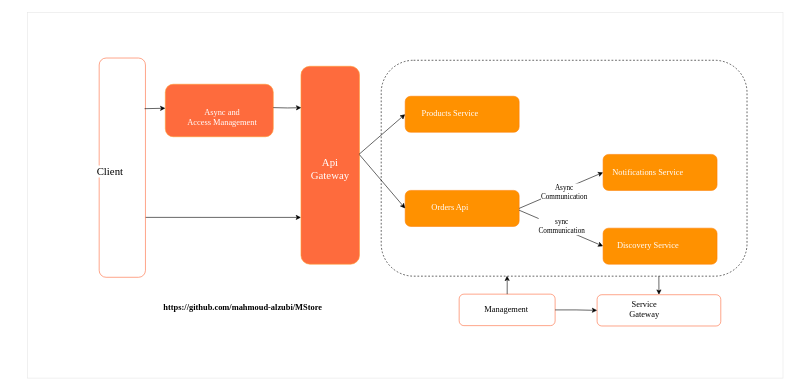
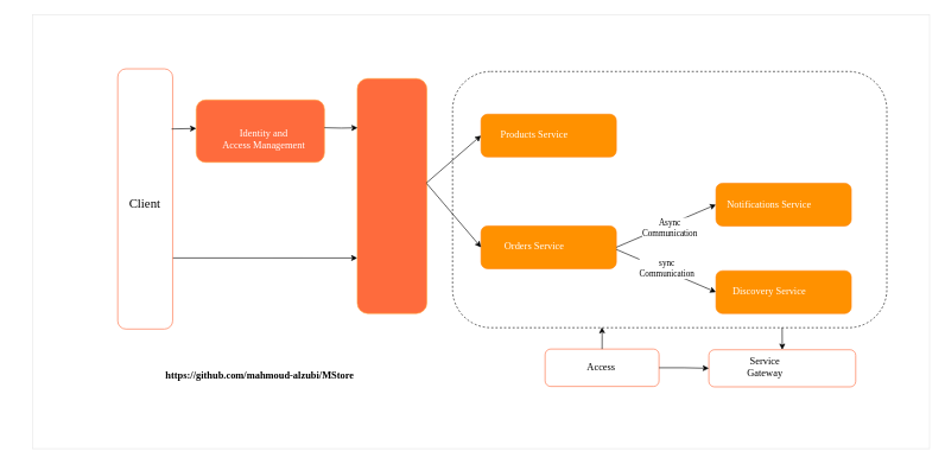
  <mxCell id="0" />
  <mxCell id="1" parent="0" />
  <mxCell id="2" value="" style="rounded=0;whiteSpace=wrap;html=1;fillColor=none;strokeColor=#E6E6E6;" vertex="1" parent="1"><mxGeometry x="45" y="20" width="1260" height="610" as="geometry" /></mxCell>
  <mxCell id="3" value="" style="rounded=1;whiteSpace=wrap;html=1;fillColor=none;dashed=1" vertex="1" parent="1"><mxGeometry x="635" y="100" width="610" height="360" as="geometry" /></mxCell>
  <mxCell id="4" style="edgeStyle=orthogonalEdgeStyle;rounded=0;orthogonalLoop=1;jettySize=auto;html=1;entryX=0;entryY=0.5;entryDx=0;entryDy=0;" edge="1" parent="1" target="35"><mxGeometry relative="1" as="geometry"><mxPoint x="1098" y="460" as="sourcePoint" /></mxGeometry></mxCell>
  <mxCell id="5" style="edgeStyle=orthogonalEdgeStyle;rounded=0;orthogonalLoop=1;jettySize=auto;html=1;entryX=0.483;entryY=0.983;entryDx=0;entryDy=0;entryPerimeter=0;" edge="1" parent="1"><mxGeometry relative="1" as="geometry"><mxPoint x="240.215" y="361.997" as="sourcePoint" /><mxPoint x="501.248" y="362.01" as="targetPoint" /></mxGeometry></mxCell>
  <mxCell id="6" value="" style="rounded=1;whiteSpace=wrap;html=1;rotation=90;fillColor=#FFFFFF;strokeColor=#FE6B3D;" vertex="1" parent="1"><mxGeometry x="20.48" y="240.48" width="365.63" height="77.18" as="geometry" /></mxCell>
- <mxCell id="7" value="&lt;font style=&quot;font-size: 18px;&quot;&gt;&lt;font data-font-src=&quot;https://fonts.googleapis.com/css?family=Montserrat&quot; face=&quot;Montserrat&quot;&gt;&lt;br&gt;&lt;span style=&quot;border-color: var(--border-color); color: rgb(0, 0, 0); font-style: normal; font-variant-ligatures: normal; font-variant-caps: normal; letter-spacing: normal; orphans: 2; text-align: center; text-indent: 0px; text-transform: none; widows: 2; word-spacing: 0px; -webkit-text-stroke-width: 0px; background-color: rgb(255, 255, 255); text-decoration-thickness: initial; text-decoration-style: initial; text-decoration-color: initial;&quot;&gt;Client&lt;/span&gt;&lt;/font&gt;&lt;br&gt;&lt;/font&gt;" style="text;html=1;strokeColor=none;fillColor=none;align=center;verticalAlign=middle;whiteSpace=wrap;rounded=0;" vertex="1" parent="1"><mxGeometry x="153.3" y="260" width="60" height="30" as="geometry" /></mxCell>
+ <mxCell id="7" value="&lt;font style=&quot;font-size: 18px;&quot;&gt;&lt;font data-font-src=&quot;https://fonts.googleapis.com/css?family=Montserrat&quot; face=&quot;Montserrat&quot;&gt;&lt;br&gt;&lt;span style=&quot;border-color: var(--border-color); color: rgb(0, 0, 0); font-style: normal; font-variant-ligatures: normal; font-variant-caps: normal; letter-spacing: normal; orphans: 2; text-align: center; text-indent: 0px; text-transform: none; widows: 2; word-spacing: 0px; -webkit-text-stroke-width: 0px; background-color: rgb(255, 255, 255); text-decoration-thickness: initial; text-decoration-style: initial; text-decoration-color: initial;&quot;&gt;Client&lt;/span&gt;&lt;/font&gt;&lt;br&gt;&lt;/font&gt;" style="text;html=1;strokeColor=none;fillColor=none;align=center;verticalAlign=middle;whiteSpace=wrap;rounded=0;" vertex="1" parent="1"><mxGeometry x="173.3" y="260" width="60" height="30" as="geometry" /></mxCell>
  <mxCell id="8" value="" style="group" vertex="1" connectable="0" parent="1"><mxGeometry x="275" y="140" width="180" height="87.5" as="geometry" /></mxCell>
  <mxCell id="9" value="" style="rounded=1;whiteSpace=wrap;html=1;rotation=-180;fillColor=#FE6B3D;strokeColor=#FF9933;" vertex="1" parent="8"><mxGeometry width="180" height="87.5" as="geometry" /></mxCell>
- <mxCell id="10" value="&lt;font style=&quot;font-size: 14px;&quot; data-font-src=&quot;https://fonts.googleapis.com/css?family=Montserrat&quot; face=&quot;Montserrat&quot;&gt;Async and &lt;br&gt;Access Management&lt;/font&gt;" style="text;html=1;strokeColor=none;fillColor=none;align=center;verticalAlign=middle;whiteSpace=wrap;rounded=0;fontColor=#FFF;" vertex="1" parent="8"><mxGeometry x="20" y="40" width="150" height="30" as="geometry" /></mxCell>
+ <mxCell id="10" value="&lt;font style=&quot;font-size: 14px;&quot; data-font-src=&quot;https://fonts.googleapis.com/css?family=Montserrat&quot; face=&quot;Montserrat&quot;&gt;Identity and &lt;br&gt;Access Management&lt;/font&gt;" style="text;html=1;strokeColor=none;fillColor=none;align=center;verticalAlign=middle;whiteSpace=wrap;rounded=0;fontColor=#FFF;" vertex="1" parent="8"><mxGeometry x="20" y="40" width="150" height="30" as="geometry" /></mxCell>
  <mxCell id="11" value="" style="shape=image;verticalLabelPosition=bottom;labelBackgroundColor=default;verticalAlign=top;aspect=fixed;imageAspect=0;image=https://www.keycloak.org/resources/images/keycloak_logo_200px.svg;" vertex="1" parent="8"><mxGeometry x="20" y="10" width="98.95" height="20" as="geometry" /></mxCell>
  <mxCell id="12" value="" style="endArrow=classic;html=1;rounded=0;exitX=0.231;exitY=0.019;exitDx=0;exitDy=0;exitPerimeter=0;" edge="1" parent="1" source="6"><mxGeometry width="50" height="50" relative="1" as="geometry"><mxPoint x="795" y="440" as="sourcePoint" /><mxPoint x="275" y="180" as="targetPoint" /></mxGeometry></mxCell>
  <mxCell id="13" value="" style="group" vertex="1" connectable="0" parent="1"><mxGeometry x="501.25" y="110" width="97.5" height="330" as="geometry" /></mxCell>
  <mxCell id="14" value="" style="rounded=1;whiteSpace=wrap;html=1;rotation=90;fillColor=#FE6B3D;strokeColor=#FF9933;" vertex="1" parent="13"><mxGeometry x="-116.25" y="116.25" width="330" height="97.5" as="geometry" /></mxCell>
- <mxCell id="15" value="&lt;font data-font-src=&quot;https://fonts.googleapis.com/css?family=Montserrat&quot; face=&quot;Montserrat&quot; style=&quot;font-size: 18px;&quot;&gt;Api&lt;br&gt;Gateway&lt;/font&gt;" style="text;html=1;strokeColor=none;fillColor=none;align=center;verticalAlign=middle;whiteSpace=wrap;rounded=0;fontColor=#FFF;" vertex="1" parent="13"><mxGeometry x="18.75" y="156.25" width="60" height="30" as="geometry" /></mxCell>
  <mxCell id="16" style="edgeStyle=orthogonalEdgeStyle;rounded=0;orthogonalLoop=1;jettySize=auto;html=1;entryX=0.182;entryY=0.996;entryDx=0;entryDy=0;entryPerimeter=0;exitX=0;exitY=0.556;exitDx=0;exitDy=0;exitPerimeter=0;" edge="1" parent="1"><mxGeometry relative="1" as="geometry"><mxPoint x="455" y="178.97" as="sourcePoint" /><mxPoint x="501.64" y="179.06" as="targetPoint" /></mxGeometry></mxCell>
  <mxCell id="17" value="" style="rounded=1;whiteSpace=wrap;html=1;fillColor=#FF9100;strokeColor=#FF8000;" vertex="1" parent="1"><mxGeometry x="675" y="317" width="190" height="60" as="geometry" /></mxCell>
- <mxCell id="18" value="&lt;font style=&quot;font-size: 14px;&quot; data-font-src=&quot;https://fonts.googleapis.com/css?family=Montserrat&quot; face=&quot;Montserrat&quot;&gt;Orders Api&lt;/font&gt;" style="text;html=1;strokeColor=none;fillColor=none;align=center;verticalAlign=middle;whiteSpace=wrap;rounded=0;fontColor=#FFF;" vertex="1" parent="1"><mxGeometry x="685" y="332" width="130" height="30" as="geometry" /></mxCell>
+ <mxCell id="18" value="&lt;font style=&quot;font-size: 14px;&quot; data-font-src=&quot;https://fonts.googleapis.com/css?family=Montserrat&quot; face=&quot;Montserrat&quot;&gt;Orders Service&lt;/font&gt;" style="text;html=1;strokeColor=none;fillColor=none;align=center;verticalAlign=middle;whiteSpace=wrap;rounded=0;fontColor=#FFF;" vertex="1" parent="1"><mxGeometry x="685" y="332" width="130" height="30" as="geometry" /></mxCell>
  <mxCell id="19" value="" style="shape=image;verticalLabelPosition=bottom;labelBackgroundColor=default;verticalAlign=top;aspect=fixed;imageAspect=0;image=https://upload.wikimedia.org/wikipedia/commons/thumb/b/b2/Database-mysql.svg/424px-Database-mysql.svg.png;" vertex="1" parent="1"><mxGeometry x="815" y="316.38" width="42.4" height="60" as="geometry" /></mxCell>
  <mxCell id="20" value="" style="endArrow=classic;html=1;rounded=0;exitX=1;exitY=0.5;exitDx=0;exitDy=0;entryX=0;entryY=0.5;entryDx=0;entryDy=0;" edge="1" parent="1" source="17" target="25"><mxGeometry width="50" height="50" relative="1" as="geometry"><mxPoint x="625" y="310" as="sourcePoint" /><mxPoint x="675" y="260" as="targetPoint" /></mxGeometry></mxCell>
  <mxCell id="21" value="&lt;font data-font-src=&quot;https://fonts.googleapis.com/css?family=Montserrat&quot; face=&quot;Montserrat&quot; style=&quot;font-size: 12px;&quot;&gt;Async &lt;br&gt;Communication&lt;/font&gt;" style="edgeLabel;html=1;align=center;verticalAlign=middle;resizable=0;points=[];" vertex="1" connectable="0" parent="20"><mxGeometry x="-0.294" y="-1" relative="1" as="geometry"><mxPoint x="24" y="-7" as="offset" /></mxGeometry></mxCell>
  <mxCell id="22" value="" style="endArrow=classic;html=1;rounded=0;exitX=1;exitY=0.5;exitDx=0;exitDy=0;entryX=0;entryY=0.5;entryDx=0;entryDy=0;" edge="1" parent="1" target="29"><mxGeometry width="50" height="50" relative="1" as="geometry"><mxPoint x="865" y="350" as="sourcePoint" /><mxPoint x="1045" y="310" as="targetPoint" /></mxGeometry></mxCell>
  <mxCell id="23" value="&lt;font data-font-src=&quot;https://fonts.googleapis.com/css?family=Montserrat&quot; face=&quot;Montserrat&quot; style=&quot;font-size: 12px;&quot;&gt;sync &lt;br&gt;Communication&lt;/font&gt;" style="edgeLabel;html=1;align=center;verticalAlign=middle;resizable=0;points=[];" vertex="1" connectable="0" parent="22"><mxGeometry x="-0.294" y="-1" relative="1" as="geometry"><mxPoint x="21" y="4" as="offset" /></mxGeometry></mxCell>
  <mxCell id="24" value="" style="group" vertex="1" connectable="0" parent="1"><mxGeometry x="1005" y="257" width="190" height="60" as="geometry" /></mxCell>
  <mxCell id="25" value="" style="rounded=1;whiteSpace=wrap;html=1;fillColor=#FF9100;strokeColor=#FF8000;" vertex="1" parent="24"><mxGeometry width="190" height="60" as="geometry" /></mxCell>
  <mxCell id="26" value="&lt;font style=&quot;font-size: 14px;&quot; data-font-src=&quot;https://fonts.googleapis.com/css?family=Montserrat&quot; face=&quot;Montserrat&quot;&gt;Notifications Service&lt;/font&gt;" style="text;html=1;strokeColor=none;fillColor=none;align=center;verticalAlign=middle;whiteSpace=wrap;rounded=0;fontColor=#FFF;" vertex="1" parent="24"><mxGeometry x="10" y="15" width="130" height="30" as="geometry" /></mxCell>
  <mxCell id="27" value="" style="shape=image;verticalLabelPosition=bottom;labelBackgroundColor=default;verticalAlign=top;aspect=fixed;imageAspect=0;image=https://cdn4.iconfinder.com/data/icons/social-media-logos-6/512/112-gmail_email_mail-512.png;" vertex="1" parent="24"><mxGeometry x="130" y="6.25" width="51.25" height="51.25" as="geometry" /></mxCell>
  <mxCell id="28" value="" style="group" vertex="1" connectable="0" parent="1"><mxGeometry x="1005" y="379.38" width="190" height="60.62" as="geometry" /></mxCell>
  <mxCell id="29" value="" style="rounded=1;whiteSpace=wrap;html=1;fillColor=#FF9100;strokeColor=#FF8000;" vertex="1" parent="28"><mxGeometry y="0.62" width="190" height="60" as="geometry" /></mxCell>
  <mxCell id="30" value="&lt;font style=&quot;font-size: 14px;&quot; data-font-src=&quot;https://fonts.googleapis.com/css?family=Montserrat&quot; face=&quot;Montserrat&quot;&gt;Discovery Service&lt;/font&gt;" style="text;html=1;strokeColor=none;fillColor=none;align=center;verticalAlign=middle;whiteSpace=wrap;rounded=0;fontColor=#FFF;" vertex="1" parent="28"><mxGeometry x="10" y="15.62" width="130" height="30" as="geometry" /></mxCell>
  <mxCell id="31" value="" style="shape=image;verticalLabelPosition=bottom;labelBackgroundColor=default;verticalAlign=top;aspect=fixed;imageAspect=0;image=https://upload.wikimedia.org/wikipedia/commons/thumb/b/b2/Database-mysql.svg/424px-Database-mysql.svg.png;" vertex="1" parent="28"><mxGeometry x="140" width="42.4" height="60" as="geometry" /></mxCell>
  <mxCell id="32" value="" style="shape=image;verticalLabelPosition=bottom;labelBackgroundColor=default;verticalAlign=top;aspect=fixed;imageAspect=0;image=https://upload.wikimedia.org/wikipedia/commons/thumb/5/53/Apache_kafka_wordtype.svg/2560px-Apache_kafka_wordtype.svg.png;" vertex="1" parent="1"><mxGeometry x="885" y="250" width="100" height="50" as="geometry" /></mxCell>
  <mxCell id="33" value="" style="shape=image;verticalLabelPosition=bottom;labelBackgroundColor=default;verticalAlign=top;aspect=fixed;imageAspect=0;image=https://files.readme.io/8701241-small-Resilience4j.png;" vertex="1" parent="1"><mxGeometry x="900" y="400" width="50" height="50" as="geometry" /></mxCell>
  <mxCell id="34" value="" style="group" vertex="1" connectable="0" parent="1"><mxGeometry x="1005" y="490" width="190.99" height="131.32" as="geometry" /></mxCell>
  <mxCell id="35" value="" style="rounded=1;whiteSpace=wrap;html=1;rotation=90;fillColor=#FFFFFF;strokeColor=#FE6B3D;" vertex="1" parent="34"><mxGeometry x="67.06" y="-76.09" width="52.16" height="206.25" as="geometry" /></mxCell>
  <mxCell id="36" value="&lt;font style=&quot;font-size: 14px;&quot; data-font-src=&quot;https://fonts.googleapis.com/css?family=Montserrat&quot; face=&quot;Montserrat&quot;&gt;Service Gateway&lt;/font&gt;" style="text;html=1;strokeColor=none;fillColor=none;align=center;verticalAlign=middle;whiteSpace=wrap;rounded=0;" vertex="1" parent="34"><mxGeometry x="21.324" y="10.87" width="96.25" height="30" as="geometry" /></mxCell>
  <mxCell id="37" value="" style="shape=image;verticalLabelPosition=bottom;labelBackgroundColor=default;verticalAlign=top;aspect=fixed;imageAspect=0;image=https://user-images.githubusercontent.com/27962005/35682934-68b84abe-0730-11e8-926d-66ae93aa4b1d.png;" vertex="1" parent="34"><mxGeometry x="120" y="7.87" width="53.99" height="40" as="geometry" /></mxCell>
  <mxCell id="38" value="" style="group" vertex="1" connectable="0" parent="1"><mxGeometry x="765" y="490" width="160" height="52.5" as="geometry" /></mxCell>
  <mxCell id="39" value="" style="rounded=1;whiteSpace=wrap;html=1;rotation=90;fillColor=#FFFFFF;strokeColor=#FE6B3D;" vertex="1" parent="38"><mxGeometry x="53.75" y="-53.75" width="52.5" height="160" as="geometry" /></mxCell>
- <mxCell id="40" value="&lt;font style=&quot;font-size: 14px;&quot; data-font-src=&quot;https://fonts.googleapis.com/css?family=Montserrat&quot; face=&quot;Montserrat&quot;&gt;Management&lt;/font&gt;" style="text;html=1;strokeColor=none;fillColor=none;align=center;verticalAlign=middle;whiteSpace=wrap;rounded=0;" vertex="1" parent="38"><mxGeometry x="24.37" y="10.87" width="110" height="30" as="geometry" /></mxCell>
+ <mxCell id="40" value="&lt;font style=&quot;font-size: 14px;&quot; data-font-src=&quot;https://fonts.googleapis.com/css?family=Montserrat&quot; face=&quot;Montserrat&quot;&gt;Access&lt;/font&gt;" style="text;html=1;strokeColor=none;fillColor=none;align=center;verticalAlign=middle;whiteSpace=wrap;rounded=0;" vertex="1" parent="38"><mxGeometry x="24.37" y="10.87" width="110" height="30" as="geometry" /></mxCell>
  <mxCell id="41" style="edgeStyle=orthogonalEdgeStyle;rounded=0;orthogonalLoop=1;jettySize=auto;html=1;entryX=0.344;entryY=0.998;entryDx=0;entryDy=0;entryPerimeter=0;" edge="1" parent="1" source="39" target="3"><mxGeometry relative="1" as="geometry" /></mxCell>
- <mxCell id="42" value="&lt;font style=&quot;font-size: 14px;&quot; data-font-src=&quot;https://fonts.googleapis.com/css?family=Montserrat&quot; face=&quot;Montserrat&quot;&gt;&lt;b&gt;https://github.com/mahmoud-alzubi/MStore&lt;/b&gt;&lt;/font&gt;" style="text;html=1;strokeColor=none;fillColor=none;align=center;verticalAlign=middle;whiteSpace=wrap;rounded=0;" vertex="1" parent="1"><mxGeometry x="243.13" y="497.5" width="322.5" height="30" as="geometry" /></mxCell>
+ <mxCell id="42" value="&lt;font style=&quot;font-size: 14px;&quot; data-font-src=&quot;https://fonts.googleapis.com/css?family=Montserrat&quot; face=&quot;Montserrat&quot;&gt;&lt;b&gt;https://github.com/mahmoud-alzubi/MStore&lt;/b&gt;&lt;/font&gt;" style="text;html=1;strokeColor=none;fillColor=none;align=center;verticalAlign=middle;whiteSpace=wrap;rounded=0;" vertex="1" parent="1"><mxGeometry x="203.13" y="512.5" width="322.5" height="30" as="geometry" /></mxCell>
  <mxCell id="43" value="" style="shape=image;verticalLabelPosition=bottom;labelBackgroundColor=default;verticalAlign=top;aspect=fixed;imageAspect=0;image=https://upload.wikimedia.org/wikipedia/commons/thumb/9/91/Octicons-mark-github.svg/2048px-Octicons-mark-github.svg.png;" vertex="1" parent="1"><mxGeometry x="175.63" y="512.5" width="27.5" height="27.5" as="geometry" /></mxCell>
  <mxCell id="44" value="" style="endArrow=classic;html=1;rounded=0;entryX=0;entryY=0.5;entryDx=0;entryDy=0;exitX=0.445;exitY=0.008;exitDx=0;exitDy=0;exitPerimeter=0;" edge="1" parent="1" source="14" target="48"><mxGeometry width="50" height="50" relative="1" as="geometry"><mxPoint x="525" y="300" as="sourcePoint" /><mxPoint x="575" y="250" as="targetPoint" /></mxGeometry></mxCell>
  <mxCell id="45" value="" style="endArrow=classic;html=1;rounded=0;entryX=0;entryY=0.5;entryDx=0;entryDy=0;exitX=0.447;exitY=0;exitDx=0;exitDy=0;exitPerimeter=0;" edge="1" parent="1" source="14" target="17"><mxGeometry width="50" height="50" relative="1" as="geometry"><mxPoint x="608" y="267" as="sourcePoint" /><mxPoint x="685" y="220" as="targetPoint" /></mxGeometry></mxCell>
  <mxCell id="46" style="edgeStyle=orthogonalEdgeStyle;rounded=0;orthogonalLoop=1;jettySize=auto;html=1;entryX=0.5;entryY=1;entryDx=0;entryDy=0;" edge="1" parent="1" source="39" target="35"><mxGeometry relative="1" as="geometry" /></mxCell>
  <mxCell id="47" value="" style="group" vertex="1" connectable="0" parent="1"><mxGeometry x="675" y="160" width="190" height="60" as="geometry" /></mxCell>
  <mxCell id="48" value="" style="rounded=1;whiteSpace=wrap;html=1;fillColor=#FF9100;strokeColor=#FF8000;" vertex="1" parent="47"><mxGeometry width="190" height="60" as="geometry" /></mxCell>
  <mxCell id="49" value="&lt;font style=&quot;font-size: 14px;&quot; data-font-src=&quot;https://fonts.googleapis.com/css?family=Montserrat&quot; face=&quot;Montserrat&quot;&gt;Products Service&lt;/font&gt;" style="text;html=1;strokeColor=none;fillColor=none;align=center;verticalAlign=middle;whiteSpace=wrap;rounded=0;fontColor=#FFF;" vertex="1" parent="47"><mxGeometry x="10" y="15" width="130" height="30" as="geometry" /></mxCell>
  <mxCell id="50" value="" style="shape=image;verticalLabelPosition=bottom;labelBackgroundColor=default;verticalAlign=top;aspect=fixed;imageAspect=0;image=https://www.opc-router.de/wp-content/uploads/2021/03/mongodb_thumbnail.png;" vertex="1" parent="47"><mxGeometry x="140" y="5" width="37.17" height="50" as="geometry" /></mxCell>
